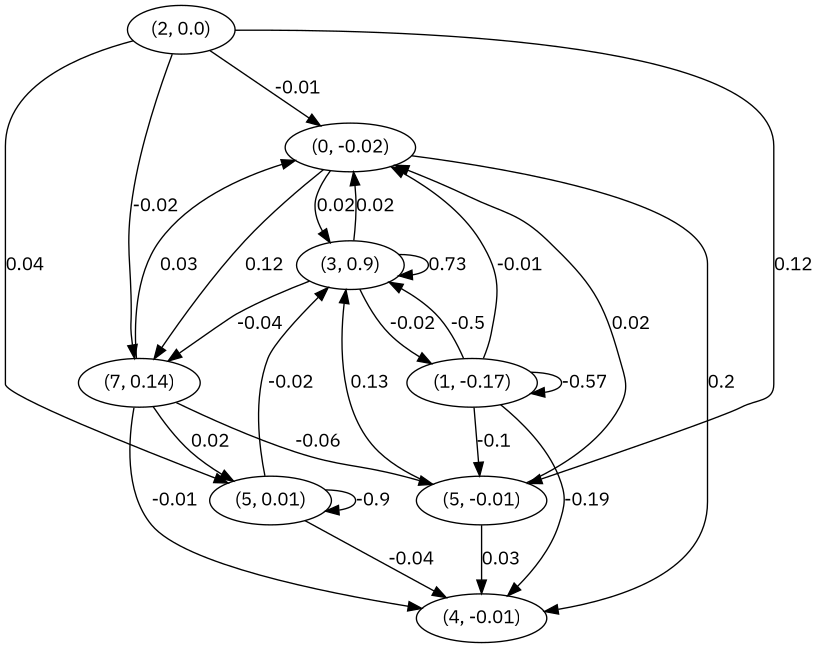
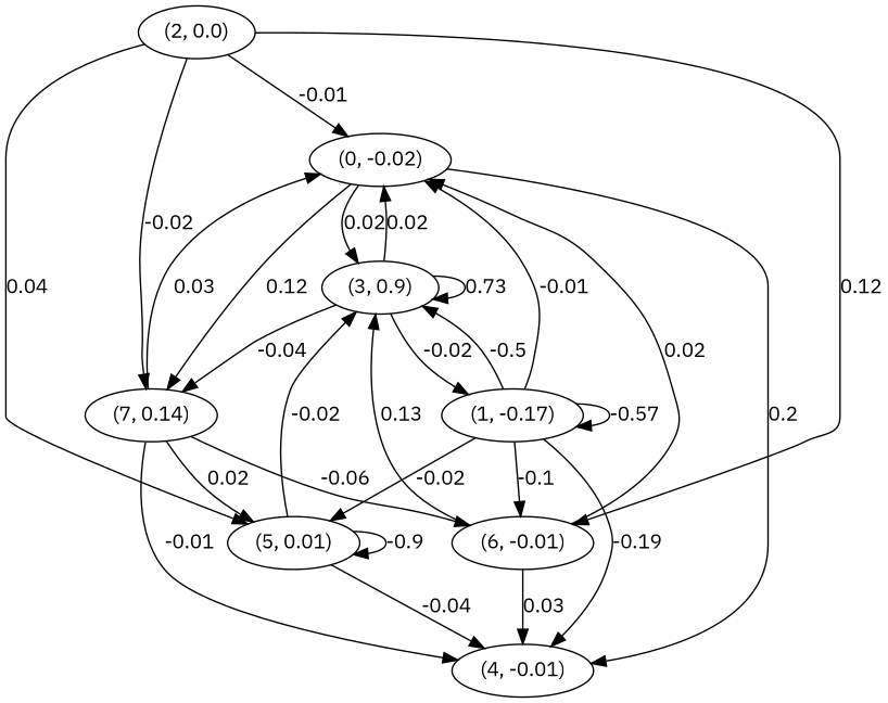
  digraph {
    fontname="IBM Plex Sans"
    node [fontname="IBM Plex Sans"]
    edge [fontname="IBM Plex Sans"]
    n1 [label="(0, -0.02)"]
    n2 [label="(3, 0.9)"]
    n3 [label="(4, -0.01)"]
    n4 [label="(7, 0.14)"]
    n5 [label="(1, -0.17)"]
    n6 [label="(5, 0.01)"]
-   n7 [label="(5, -0.01)"]
+   n7 [label="(6, -0.01)"]
    n8 [label="(2, 0.0)"]
    n1 -> n2 [label=0.02]
    n1 -> n3 [label=0.2]
    n1 -> n4 [label=0.12]
    n2 -> n1 [label=0.02]
    n2 -> n2 [label=0.73]
    n2 -> n4 [label=-0.04]
    n2 -> n5 [label=-0.02]
    n4 -> n1 [label=0.03]
    n4 -> n3 [label=-0.01]
    n4 -> n6 [label=0.02]
    n4 -> n7 [label=-0.06]
    n5 -> n1 [label=-0.01]
    n5 -> n2 [label=-0.5]
    n5 -> n3 [label=-0.19]
    n5 -> n5 [label=-0.57]
+   n5 -> n6 [label=-0.02]
    n5 -> n7 [label=-0.1]
    n6 -> n2 [label=-0.02]
    n6 -> n3 [label=-0.04]
    n6 -> n6 [label=-0.9]
    n7 -> n1 [label=0.02]
    n7 -> n2 [label=0.13]
    n7 -> n3 [label=0.03]
    n8 -> n1 [label=-0.01]
    n8 -> n4 [label=-0.02]
    n8 -> n6 [label=0.04]
    n8 -> n7 [label=0.12]
  }
